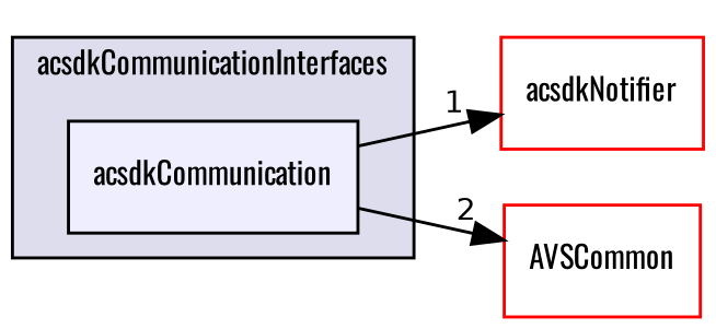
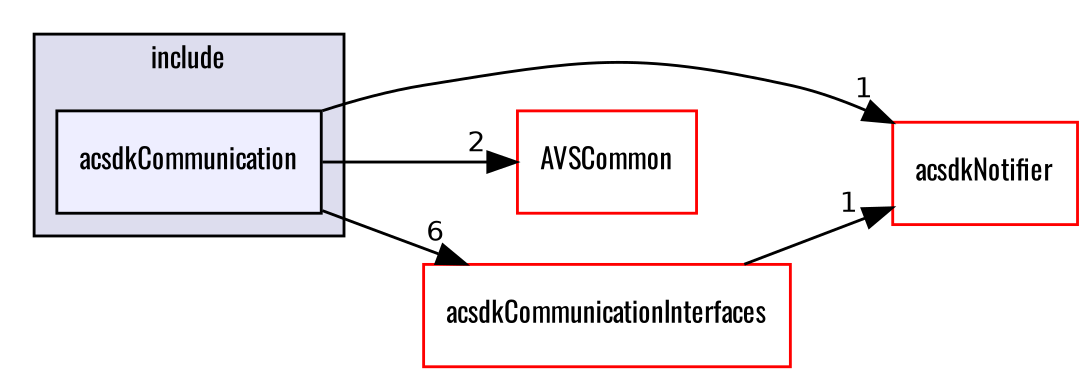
  digraph {
    compound=true
    fontname=Oswald
    rankdir=LR
    node [fillcolor=white fontname=Oswald fontsize=10 shape=box style=filled color=red]
    edge [fontname=Oswald headlabel=1 labeldistance=1.5 labelfontname=Helvetica labelfontsize=10]
    n1 [fillcolor="#eeeeff" label=acsdkCommunication pencolor=black color=""]
    n2 [label=acsdkNotifier]
    n3 [label=AVSCommon]
+   n4 [label=acsdkCommunicationInterfaces]
    subgraph cluster_1 {
      bgcolor="#ddddee"
      fontsize=10
-     label=acsdkCommunicationInterfaces
+     label=include
      pencolor=black
      n1
    }
    n1 -> n2
    n1 -> n3 [headlabel=2]
+   n1 -> n4 [headlabel=6]
+   n4 -> n2
  }
